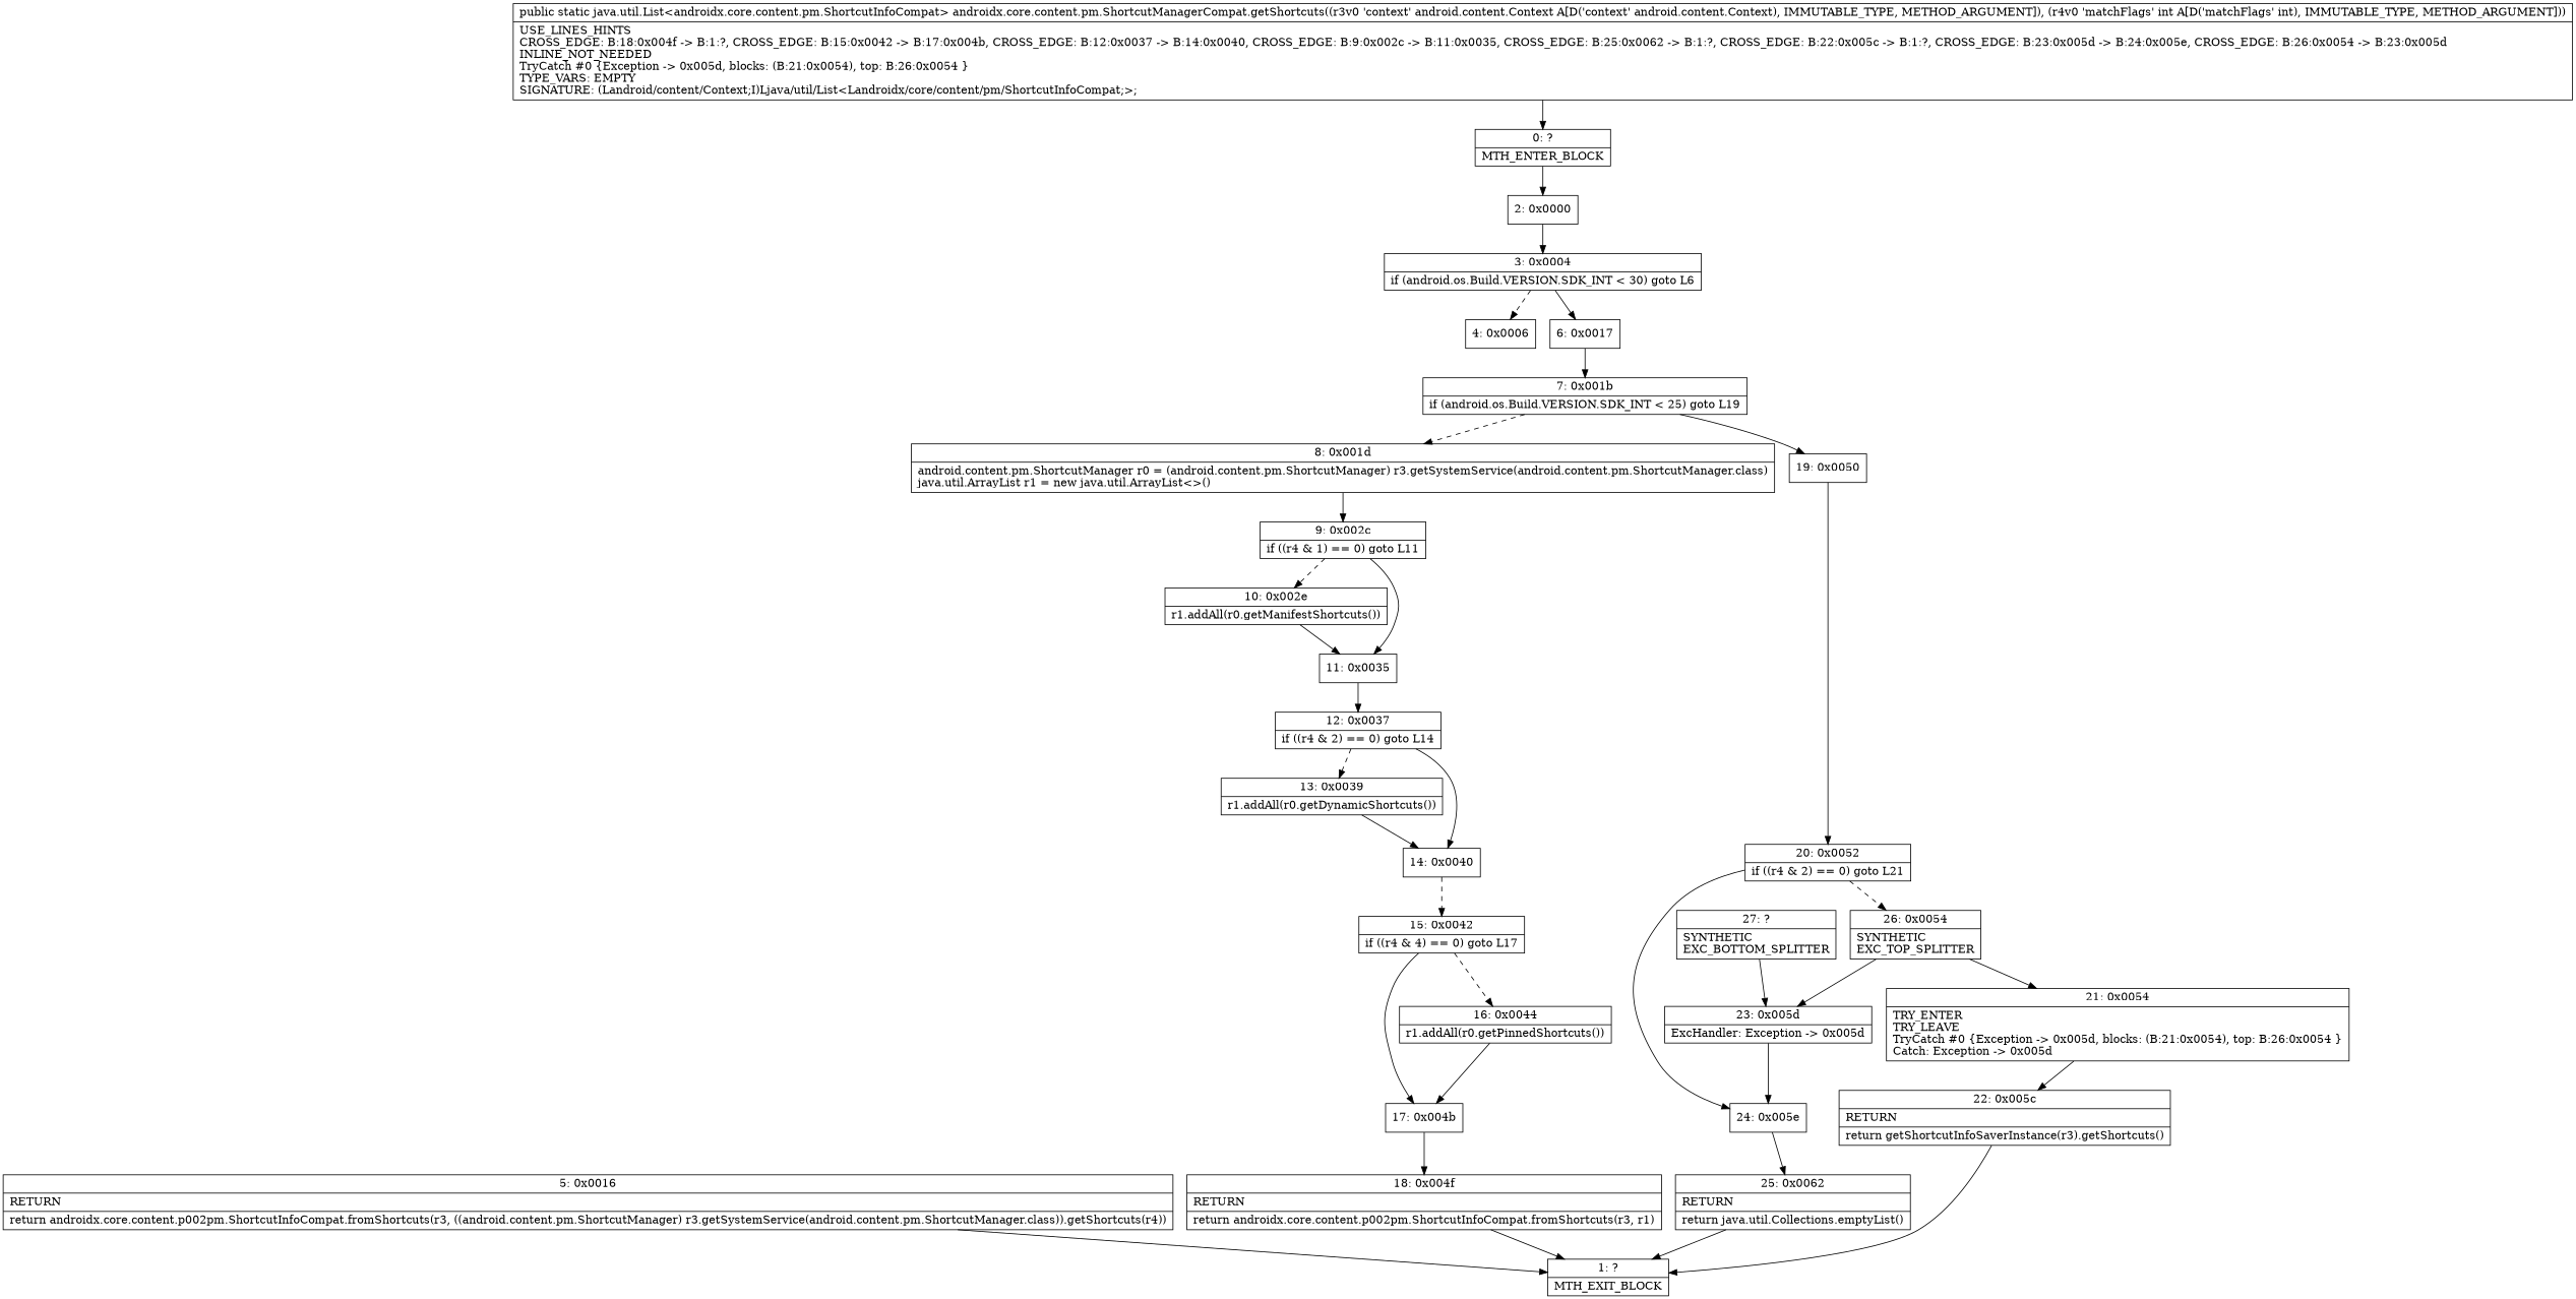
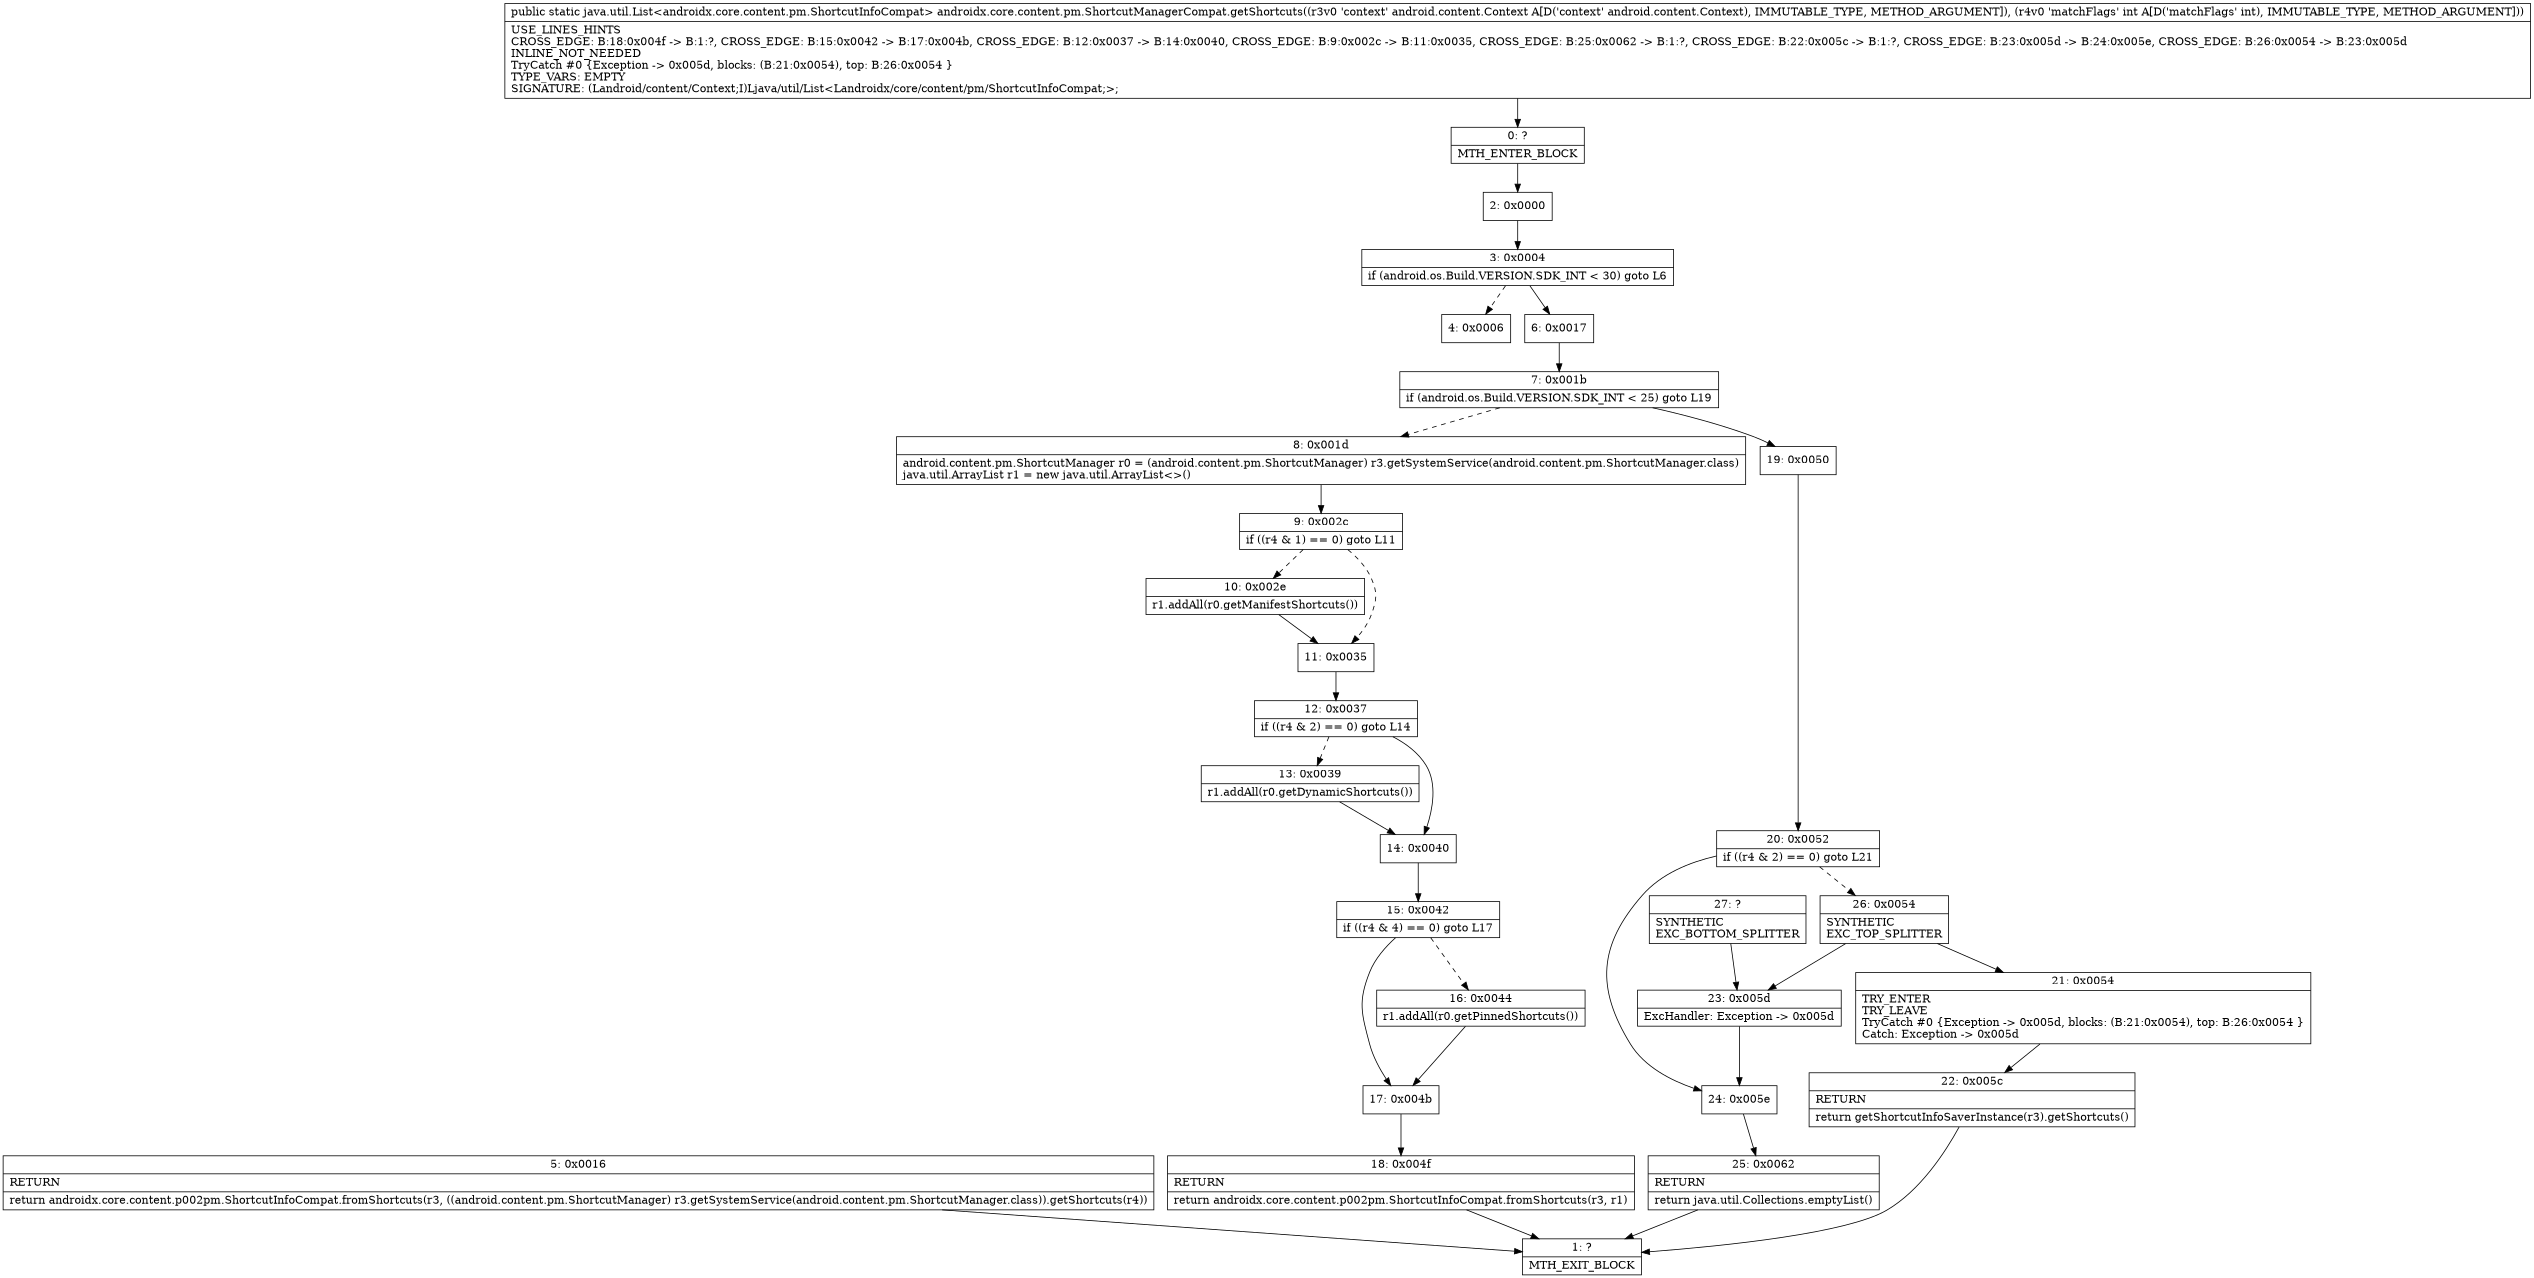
  digraph {
    node [shape=record]
    n1 [label="{0\:\ ?|MTH_ENTER_BLOCK\l}"]
    n2 [label="{2\:\ 0x0000}"]
    n3 [label="{3\:\ 0x0004|if (android.os.Build.VERSION.SDK_INT \< 30) goto L6\l}"]
    n4 [label="{4\:\ 0x0006}"]
    n5 [label="{6\:\ 0x0017}"]
    n6 [label="{7\:\ 0x001b|if (android.os.Build.VERSION.SDK_INT \< 25) goto L19\l}"]
    n7 [label="{5\:\ 0x0016|RETURN\l|return androidx.core.content.p002pm.ShortcutInfoCompat.fromShortcuts(r3, ((android.content.pm.ShortcutManager) r3.getSystemService(android.content.pm.ShortcutManager.class)).getShortcuts(r4))\l}"]
    n8 [label="{1\:\ ?|MTH_EXIT_BLOCK\l}"]
    n9 [label="{8\:\ 0x001d|android.content.pm.ShortcutManager r0 = (android.content.pm.ShortcutManager) r3.getSystemService(android.content.pm.ShortcutManager.class)\ljava.util.ArrayList r1 = new java.util.ArrayList\<\>()\l}"]
    n10 [label="{19\:\ 0x0050}"]
    n11 [label="{9\:\ 0x002c|if ((r4 & 1) == 0) goto L11\l}"]
    n12 [label="{20\:\ 0x0052|if ((r4 & 2) == 0) goto L21\l}"]
    n13 [label="{10\:\ 0x002e|r1.addAll(r0.getManifestShortcuts())\l}"]
    n14 [label="{11\:\ 0x0035}"]
    n15 [label="{12\:\ 0x0037|if ((r4 & 2) == 0) goto L14\l}"]
    n16 [label="{13\:\ 0x0039|r1.addAll(r0.getDynamicShortcuts())\l}"]
    n17 [label="{14\:\ 0x0040}"]
    n18 [label="{15\:\ 0x0042|if ((r4 & 4) == 0) goto L17\l}"]
    n19 [label="{16\:\ 0x0044|r1.addAll(r0.getPinnedShortcuts())\l}"]
    n20 [label="{17\:\ 0x004b}"]
    n21 [label="{18\:\ 0x004f|RETURN\l|return androidx.core.content.p002pm.ShortcutInfoCompat.fromShortcuts(r3, r1)\l}"]
    n22 [label="{24\:\ 0x005e}"]
    n23 [label="{26\:\ 0x0054|SYNTHETIC\lEXC_TOP_SPLITTER\l}"]
    n24 [label="{25\:\ 0x0062|RETURN\l|return java.util.Collections.emptyList()\l}"]
    n25 [label="{21\:\ 0x0054|TRY_ENTER\lTRY_LEAVE\lTryCatch #0 \{Exception \-\> 0x005d, blocks: (B:21:0x0054), top: B:26:0x0054 \}\lCatch: Exception \-\> 0x005d\l}"]
    n26 [label="{23\:\ 0x005d|ExcHandler: Exception \-\> 0x005d\l}"]
    n27 [label="{22\:\ 0x005c|RETURN\l|return getShortcutInfoSaverInstance(r3).getShortcuts()\l}"]
    n28 [label="{27\:\ ?|SYNTHETIC\lEXC_BOTTOM_SPLITTER\l}"]
    n29 [label="{public static java.util.List\<androidx.core.content.pm.ShortcutInfoCompat\> androidx.core.content.pm.ShortcutManagerCompat.getShortcuts((r3v0 'context' android.content.Context A[D('context' android.content.Context), IMMUTABLE_TYPE, METHOD_ARGUMENT]), (r4v0 'matchFlags' int A[D('matchFlags' int), IMMUTABLE_TYPE, METHOD_ARGUMENT]))  | USE_LINES_HINTS\lCROSS_EDGE: B:18:0x004f \-\> B:1:?, CROSS_EDGE: B:15:0x0042 \-\> B:17:0x004b, CROSS_EDGE: B:12:0x0037 \-\> B:14:0x0040, CROSS_EDGE: B:9:0x002c \-\> B:11:0x0035, CROSS_EDGE: B:25:0x0062 \-\> B:1:?, CROSS_EDGE: B:22:0x005c \-\> B:1:?, CROSS_EDGE: B:23:0x005d \-\> B:24:0x005e, CROSS_EDGE: B:26:0x0054 \-\> B:23:0x005d\lINLINE_NOT_NEEDED\lTryCatch #0 \{Exception \-\> 0x005d, blocks: (B:21:0x0054), top: B:26:0x0054 \}\lTYPE_VARS: EMPTY\lSIGNATURE: (Landroid\/content\/Context;I)Ljava\/util\/List\<Landroidx\/core\/content\/pm\/ShortcutInfoCompat;\>;\l}"]
    n1 -> n2
    n2 -> n3
    n3 -> n4 [style=dashed]
    n3 -> n5
    n5 -> n6
    n6 -> n9 [style=dashed]
    n6 -> n10
    n7 -> n8
    n9 -> n11
    n10 -> n12
    n11 -> n13 [style=dashed]
-   n11 -> n14
+   n11 -> n14 [style=dashed]
    n12 -> n22
    n12 -> n23 [style=dashed]
    n13 -> n14
    n14 -> n15
    n15 -> n16 [style=dashed]
    n15 -> n17
    n16 -> n17
-   n17 -> n18 [style=dashed]
+   n17 -> n18
    n18 -> n19 [style=dashed]
    n18 -> n20
    n19 -> n20
    n20 -> n21
    n21 -> n8
    n22 -> n24
    n23 -> n25
    n23 -> n26
    n24 -> n8
    n25 -> n27
    n26 -> n22
    n27 -> n8
    n28 -> n26
    n29 -> n1
  }
